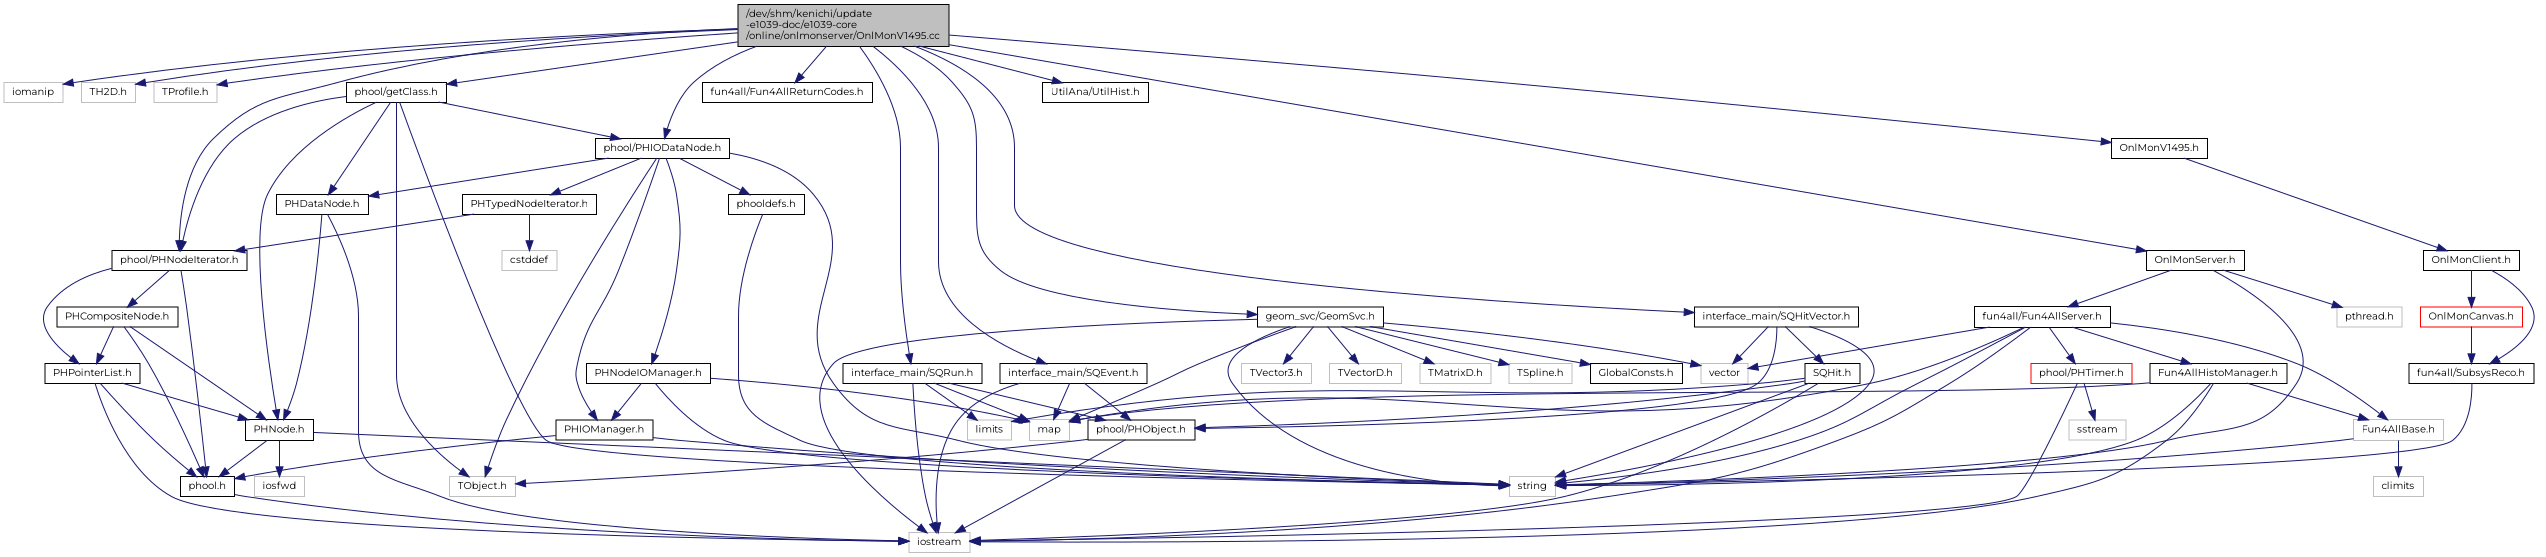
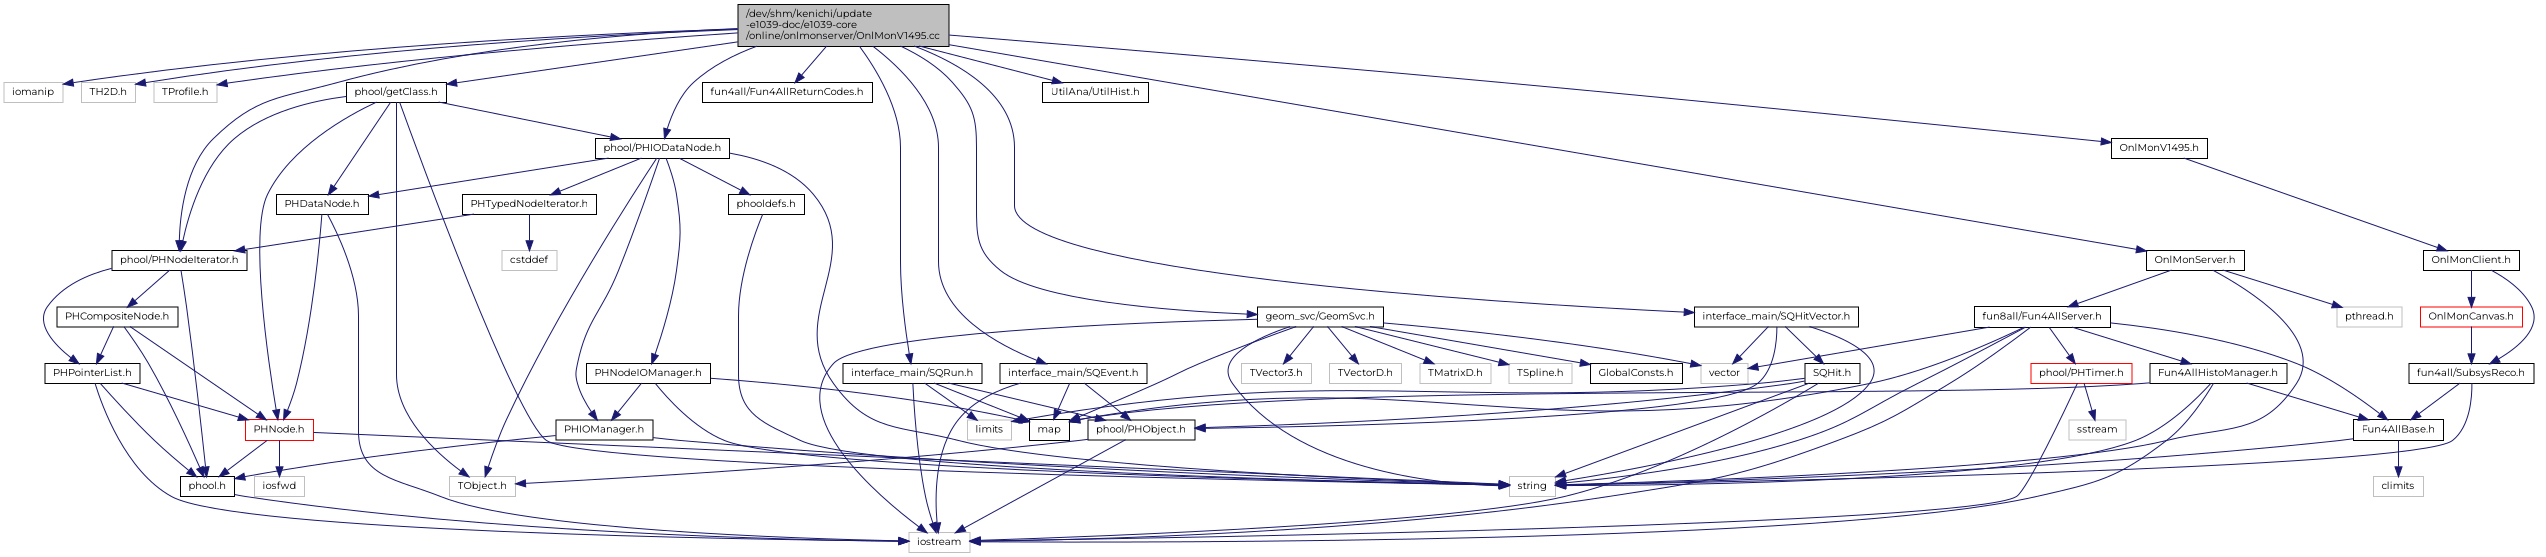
  digraph {
    fontname=Montserrat
    node [color=black fontname=Montserrat fontsize=10 shape=record]
    edge [color=midnightblue fontname=Montserrat fontsize=10 labelfontname=FreeSans labelfontsize=10 style=solid]
    n1 [fillcolor=grey75 fontcolor=black height=0.2 label="/dev/shm/kenichi/update\l-e1039-doc/e1039-core\l/online/onlmonserver/OnlMonV1495.cc" style=filled width=0.4]
    n2 [color=grey75 height=0.2 label=iomanip width=0.4]
    n3 [color=grey75 height=0.2 label="TH2D.h" width=0.4]
    n4 [color=grey75 height=0.2 label="TProfile.h" width=0.4]
    n5 [height=0.2 label="interface_main/SQRun.h" width=0.4]
    n6 [height=0.2 label="interface_main/SQEvent.h" width=0.4]
    n7 [height=0.2 label="interface_main/SQHitVector.h" width=0.4]
    n8 [height=0.2 label="fun4all/Fun4AllReturnCodes.h" width=0.4]
    n9 [height=0.2 label="phool/PHNodeIterator.h" width=0.4]
    n10 [height=0.2 label="phool/PHIODataNode.h" width=0.4]
    n11 [height=0.2 label="phool/getClass.h" width=0.4]
    n12 [height=0.2 label="geom_svc/GeomSvc.h" width=0.4]
    n13 [height=0.2 label="UtilAna/UtilHist.h" width=0.4]
    n14 [height=0.2 label="OnlMonServer.h" width=0.4]
    n15 [height=0.2 label="OnlMonV1495.h" width=0.4]
    n16 [height=0.2 label="phool/PHObject.h" width=0.4]
    n17 [color=grey75 height=0.2 label=iostream width=0.4]
-   n18 [color=grey75 height=0.2 label=map width=0.4]
+   n18 [height=0.2 label=map width=0.4]
    n19 [color=grey75 height=0.2 label=limits width=0.4]
    n20 [color=grey75 height=0.2 label=vector width=0.4]
    n21 [height=0.2 label="SQHit.h" width=0.4]
    n22 [color=grey75 height=0.2 label=string width=0.4]
    n23 [height=0.2 label="phool.h" width=0.4]
    n24 [height=0.2 label="PHCompositeNode.h" width=0.4]
    n25 [height=0.2 label="PHPointerList.h" width=0.4]
    n26 [color=grey75 height=0.2 label="TObject.h" width=0.4]
    n27 [height=0.2 label="PHDataNode.h" width=0.4]
    n28 [height=0.2 label="PHIOManager.h" width=0.4]
    n29 [height=0.2 label="PHNodeIOManager.h" width=0.4]
    n30 [height=0.2 label="PHTypedNodeIterator.h" width=0.4]
    n31 [height=0.2 label="phooldefs.h" width=0.4]
-   n32 [height=0.2 label="PHNode.h" width=0.4]
+   n32 [color=red height=0.2 label="PHNode.h" width=0.4]
    n33 [color=grey75 height=0.2 label="TVector3.h" width=0.4]
    n34 [color=grey75 height=0.2 label="TVectorD.h" width=0.4]
    n35 [color=grey75 height=0.2 label="TMatrixD.h" width=0.4]
    n36 [color=grey75 height=0.2 label="TSpline.h" width=0.4]
    n37 [height=0.2 label="GlobalConsts.h" width=0.4]
-   n38 [height=0.2 label="fun4all/Fun4AllServer.h" width=0.4]
+   n38 [height=0.2 label="fun8all/Fun4AllServer.h" width=0.4]
    n39 [color=grey75 height=0.2 label="pthread.h" width=0.4]
    n40 [height=0.2 label="OnlMonClient.h" width=0.4]
    n41 [color=grey75 height=0.2 label=iosfwd width=0.4]
    n42 [color=grey75 height=0.2 label=cstddef width=0.4]
-   n43 [color=grey75 height=0.2 label="Fun4AllBase.h" width=0.4]
+   n43 [height=0.2 label="Fun4AllBase.h" width=0.4]
    n44 [height=0.2 label="Fun4AllHistoManager.h" width=0.4]
    n45 [color=red height=0.2 label="phool/PHTimer.h" width=0.4]
    n46 [color=grey75 height=0.2 label=climits width=0.4]
    n47 [color=grey75 height=0.2 label=sstream width=0.4]
    n48 [height=0.2 label="fun4all/SubsysReco.h" width=0.4]
    n49 [color=red height=0.2 label="OnlMonCanvas.h" width=0.4]
    n1 -> n2
    n1 -> n3
    n1 -> n4
    n1 -> n5
    n1 -> n6
    n1 -> n7
    n1 -> n8
    n1 -> n9
    n1 -> n10
    n1 -> n11
    n1 -> n12
    n1 -> n13
    n1 -> n14
    n1 -> n15
    n5 -> n16
    n5 -> n17
    n5 -> n18
    n5 -> n19
    n6 -> n16
    n6 -> n17
    n6 -> n18
    n7 -> n16
    n7 -> n20
    n7 -> n21
    n7 -> n22
    n9 -> n23
    n9 -> n24
    n9 -> n25
    n10 -> n22
    n10 -> n26
    n10 -> n27
    n10 -> n28
    n10 -> n29
    n10 -> n30
    n10 -> n31
    n11 -> n9
    n11 -> n10
    n11 -> n22
    n11 -> n26
    n11 -> n27
    n11 -> n32
    n12 -> n17
    n12 -> n18
    n12 -> n20
    n12 -> n22
    n12 -> n33
    n12 -> n34
    n12 -> n35
    n12 -> n36
    n12 -> n37
    n14 -> n22
    n14 -> n38
    n14 -> n39
    n15 -> n40
    n16 -> n17
    n16 -> n26
    n21 -> n16
    n21 -> n17
    n21 -> n19
    n21 -> n22
    n23 -> n17
    n24 -> n23
    n24 -> n25
    n24 -> n32
    n25 -> n17
    n25 -> n23
    n25 -> n32
    n27 -> n17
    n27 -> n32
    n28 -> n22
    n28 -> n23
    n29 -> n18
    n29 -> n22
    n29 -> n28
    n30 -> n9
    n30 -> n42
    n31 -> n22
    n32 -> n22
    n32 -> n23
    n32 -> n41
    n38 -> n17
    n38 -> n18
    n38 -> n20
    n38 -> n22
    n38 -> n43
    n38 -> n44
    n38 -> n45
    n40 -> n48
    n40 -> n49
    n43 -> n22
    n43 -> n46
    n44 -> n17
    n44 -> n18
    n44 -> n22
    n44 -> n43
    n45 -> n17
    n45 -> n47
    n48 -> n22
+   n48 -> n43
    n49 -> n48
  }
